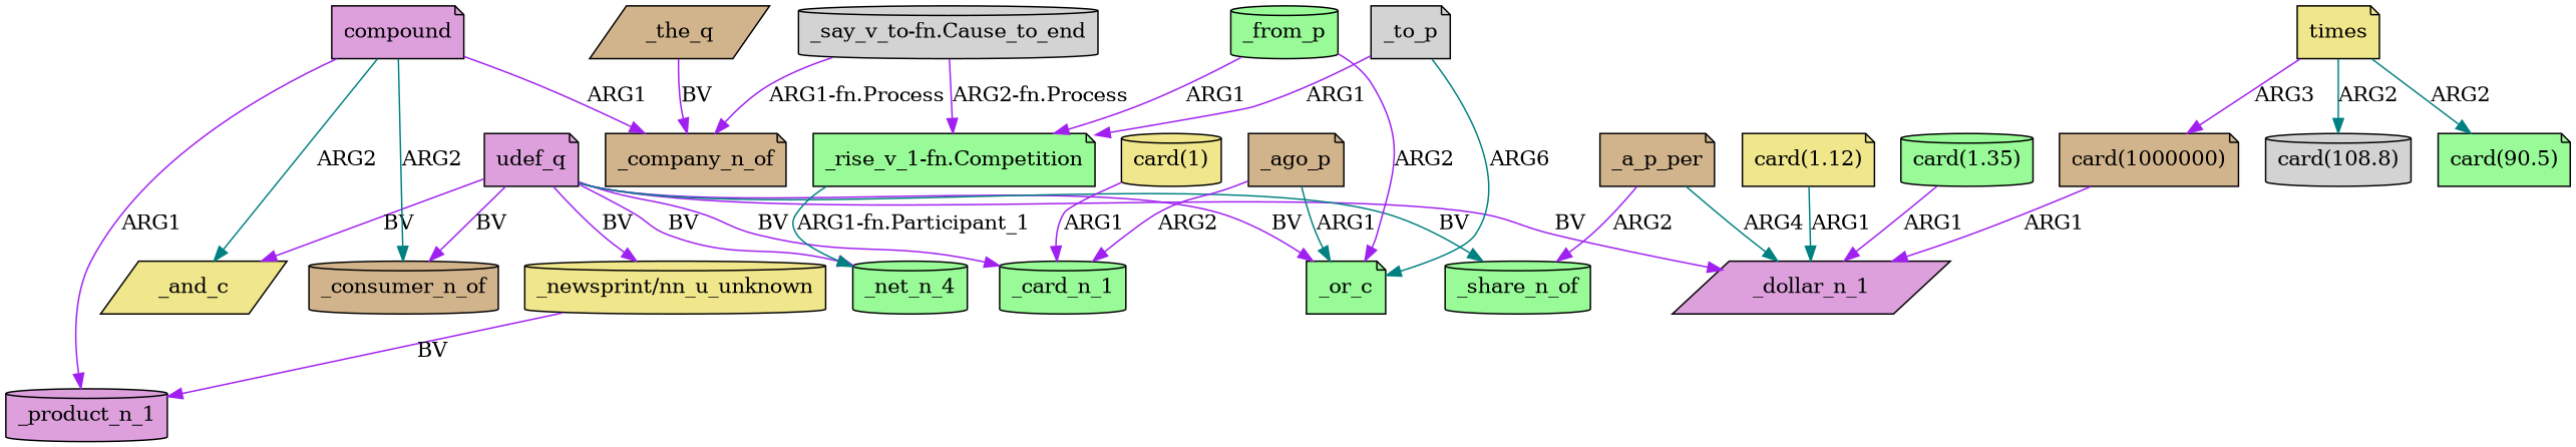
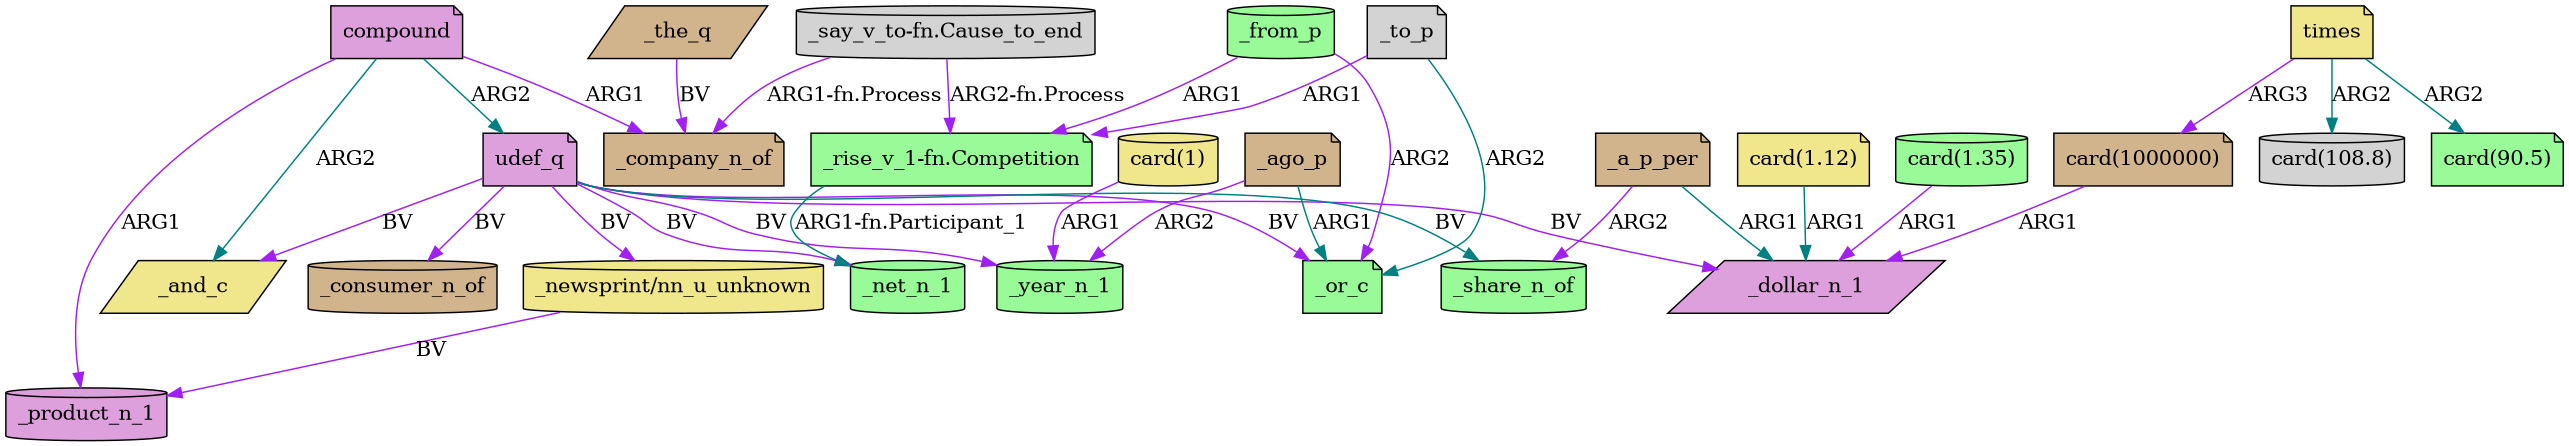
  digraph {
    node [fillcolor=palegreen shape=note style=filled]
    edge [color=purple]
    udef_q [fillcolor=plum]
    "_newsprint/nn_u_unknown" [fillcolor=khaki shape=cylinder]
    _or_c
-   _year_n_1 [shape=cylinder label=_card_n_1]
+   _year_n_1 [shape=cylinder]
    _and_c [fillcolor=khaki shape=parallelogram]
    _dollar_n_1 [fillcolor=plum shape=parallelogram]
    _share_n_of [shape=cylinder]
-   _net_n_1 [shape=cylinder label=_net_n_4]
+   _net_n_1 [shape=cylinder]
    _consumer_n_of [fillcolor=tan shape=cylinder]
    _product_n_1 [fillcolor=plum shape=cylinder]
    _to_p [fillcolor=lightgrey]
    "_rise_v_1-fn.Competition"
    "card(1)" [fillcolor=khaki shape=cylinder]
    _from_p [shape=cylinder]
    times [fillcolor=khaki]
    "card(1000000)" [fillcolor=tan]
    "card(108.8)" [fillcolor=lightgrey shape=cylinder]
    "card(90.5)"
    compound [fillcolor=plum]
    _company_n_of [fillcolor=tan]
    "card(1.12)" [fillcolor=khaki]
    _a_p_per [fillcolor=tan]
    "card(1.35)" [shape=cylinder]
    _ago_p [fillcolor=tan]
    "_say_v_to-fn.Cause_to_end" [fillcolor=lightgrey shape=cylinder]
    _the_q [fillcolor=tan shape=parallelogram]
    udef_q -> "_newsprint/nn_u_unknown" [label=BV]
    udef_q -> _or_c [label=BV]
    udef_q -> _year_n_1 [label=BV]
    udef_q -> _and_c [label=BV]
    udef_q -> _dollar_n_1 [label=BV]
    udef_q -> _share_n_of [color=teal label=BV]
    udef_q -> _net_n_1 [label=BV]
    udef_q -> _consumer_n_of [label=BV]
    "_newsprint/nn_u_unknown" -> _product_n_1 [label=BV]
-   _to_p -> _or_c [color=teal label=ARG6]
+   _to_p -> _or_c [color=teal label=ARG2]
    _to_p -> "_rise_v_1-fn.Competition" [label=ARG1]
    "_rise_v_1-fn.Competition" -> _net_n_1 [color=teal label="ARG1-fn.Participant_1"]
    "card(1)" -> _year_n_1 [label=ARG1]
    _from_p -> _or_c [label=ARG2]
    _from_p -> "_rise_v_1-fn.Competition" [label=ARG1]
    times -> "card(1000000)" [label=ARG3]
    times -> "card(108.8)" [color=teal label=ARG2]
    times -> "card(90.5)" [color=teal label=ARG2]
    "card(1000000)" -> _dollar_n_1 [label=ARG1]
    compound -> _and_c [color=teal label=ARG2]
-   compound -> _consumer_n_of [color=teal label=ARG2]
+   compound -> udef_q [color=teal label=ARG2]
    compound -> _product_n_1 [label=ARG1]
    compound -> _company_n_of [label=ARG1]
    "card(1.12)" -> _dollar_n_1 [color=teal label=ARG1]
-   _a_p_per -> _dollar_n_1 [color=teal label=ARG4]
+   _a_p_per -> _dollar_n_1 [color=teal label=ARG1]
    _a_p_per -> _share_n_of [label=ARG2]
    "card(1.35)" -> _dollar_n_1 [label=ARG1]
    _ago_p -> _or_c [color=teal label=ARG1]
    _ago_p -> _year_n_1 [label=ARG2]
    "_say_v_to-fn.Cause_to_end" -> "_rise_v_1-fn.Competition" [label="ARG2-fn.Process"]
    "_say_v_to-fn.Cause_to_end" -> _company_n_of [label="ARG1-fn.Process"]
    _the_q -> _company_n_of [label=BV]
  }
